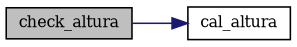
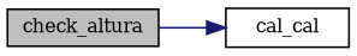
  digraph {
    rankdir=LR
    fontname="DejaVu Serif"
    node [color=black fontname="DejaVu Serif" fontsize=10 shape=record style=filled]
    n1 [fillcolor=grey75 fontcolor=black height=0.2 label=check_altura width=0.4]
-   n2 [fillcolor=white height=0.2 label=cal_altura width=0.4]
+   n2 [fillcolor=white height=0.2 label=cal_cal width=0.4]
    n1 -> n2 [color=midnightblue fontname="DejaVu Serif" fontsize=10 labelfontname=FreeSans labelfontsize=10 style=solid]
  }
